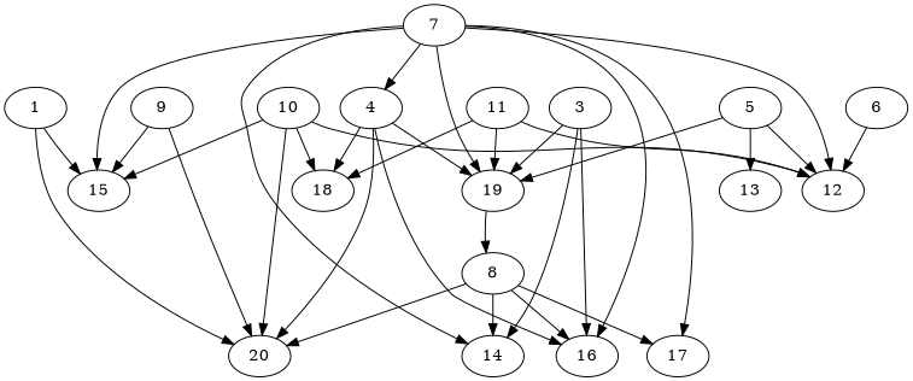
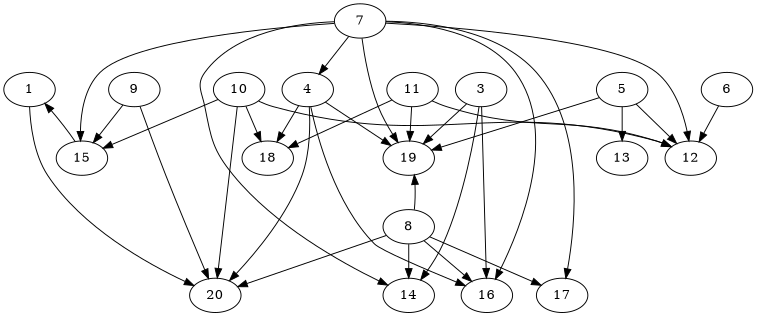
  digraph {
    node [alpha=0.18]
    1 [expect_size=5970944]
    15 [alpha=0.03 expect_size=39561216]
    20 [alpha=0.10 expect_size=9986048]
    14 [alpha=0.07 expect_size=44059648]
    18 [alpha=0.10 expect_size=48381952]
    3 [alpha=0.15 expect_size=8947712]
    16 [alpha=0.05 expect_size=25676800]
    19 [alpha=0.06 expect_size=30205952]
    4 [expect_size=48158720]
    5 [alpha=0.14 expect_size=34715648]
    12 [alpha=0.09 expect_size=47825920]
    13 [alpha=0.20 expect_size=8203264]
    6 [alpha=0.06 expect_size=5899264]
    7 [alpha=0.03 expect_size=7124992]
    17 [alpha=0.00 expect_size=40964096]
    8 [alpha=0.12 expect_size=44911616]
    9 [alpha=0.11 expect_size=5714944]
    10 [alpha=0.04 expect_size=20370432]
    11 [alpha=0.04 expect_size=6426624]
-   1 -> 15
+   15 -> 1
    1 -> 20
    3 -> 14
    3 -> 16
    3 -> 19
    4 -> 20
    4 -> 18
    4 -> 16
    4 -> 19
    5 -> 19
    5 -> 12
    5 -> 13
    6 -> 12
    7 -> 15
    7 -> 14
    7 -> 16
    7 -> 19
    7 -> 4
    7 -> 12
    7 -> 17
    8 -> 20
    8 -> 14
    8 -> 16
-   19 -> 8
+   8 -> 19
    8 -> 17
    9 -> 15
    9 -> 20
    10 -> 15
    10 -> 20
    10 -> 18
    10 -> 12
    11 -> 18
    11 -> 19
    11 -> 12
  }
